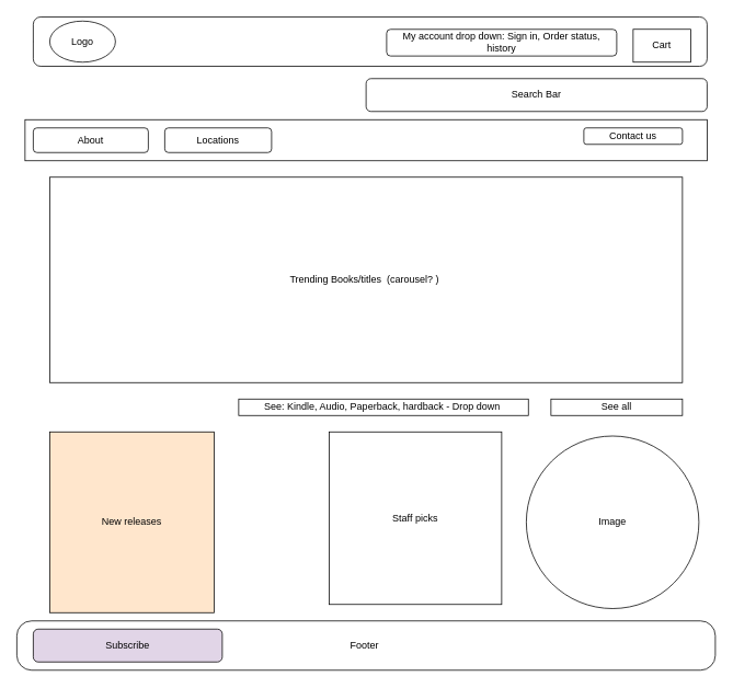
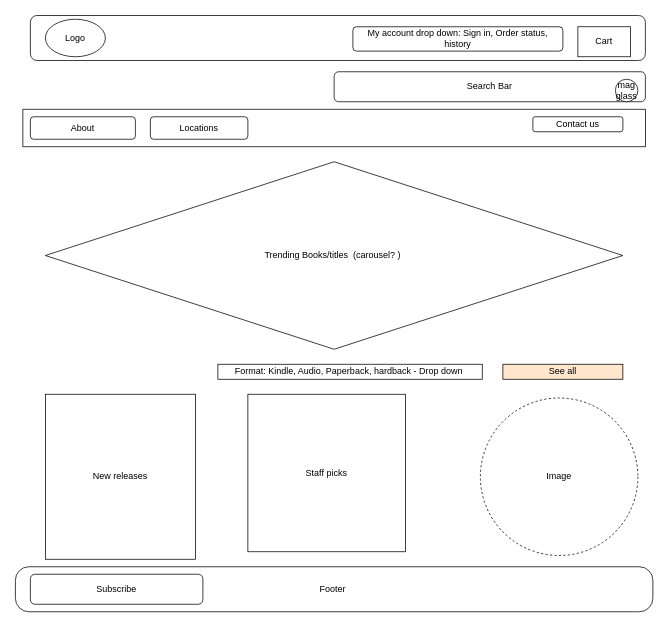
  <mxCell id="0" />
  <mxCell id="1" parent="0" />
  <mxCell id="2" style="edgeStyle=orthogonalEdgeStyle;rounded=0;orthogonalLoop=1;jettySize=auto;html=1;exitX=0;exitY=0.5;exitDx=0;exitDy=0;entryX=0;entryY=0.5;entryDx=0;entryDy=0;" edge="1" parent="1" source="3" target="5"><mxGeometry relative="1" as="geometry" /></mxCell>
  <mxCell id="3" value="" style="rounded=1;whiteSpace=wrap;html=1;" vertex="1" parent="1"><mxGeometry x="40" y="20" width="820" height="60" as="geometry" /></mxCell>
  <mxCell id="4" value="Search Bar" style="rounded=1;whiteSpace=wrap;html=1;" vertex="1" parent="1"><mxGeometry x="445" y="95" width="415" height="40" as="geometry" /></mxCell>
  <mxCell id="5" value="Logo" style="ellipse;whiteSpace=wrap;html=1;" vertex="1" parent="1"><mxGeometry x="60" y="25" width="80" height="50" as="geometry" /></mxCell>
  <mxCell id="6" value="" style="rounded=0;whiteSpace=wrap;html=1;" vertex="1" parent="1"><mxGeometry x="30" y="145" width="830" height="50" as="geometry" /></mxCell>
  <mxCell id="7" value="About" style="rounded=1;whiteSpace=wrap;html=1;" vertex="1" parent="1"><mxGeometry x="40" y="155" width="140" height="30" as="geometry" /></mxCell>
  <mxCell id="8" value="Contact us" style="rounded=1;whiteSpace=wrap;html=1;" vertex="1" parent="1"><mxGeometry x="710" y="155" width="120" height="20" as="geometry" /></mxCell>
  <mxCell id="9" value="Locations" style="rounded=1;whiteSpace=wrap;html=1;" vertex="1" parent="1"><mxGeometry x="200" y="155" width="130" height="30" as="geometry" /></mxCell>
  <mxCell id="10" value="Footer&amp;nbsp;" style="rounded=1;whiteSpace=wrap;html=1;arcSize=30;" vertex="1" parent="1"><mxGeometry y="755" width="850" height="60" as="geometry" x="20" /></mxCell>
- <mxCell id="11" value="Subscribe" style="rounded=1;whiteSpace=wrap;html=1;fillColor=#e1d5e7;" vertex="1" parent="1"><mxGeometry x="40" y="765" width="230" height="40" as="geometry" /></mxCell>
- <mxCell id="12" value="Trending Books/titles&amp;nbsp; (carousel? )&amp;nbsp;" style="rounded=0;whiteSpace=wrap;html=1;" vertex="1" parent="1"><mxGeometry x="60" y="215" width="770" height="250" as="geometry" /></mxCell>
- <mxCell id="13" value="See all" style="rounded=0;whiteSpace=wrap;html=1;" vertex="1" parent="1"><mxGeometry x="670" y="485" width="160" height="20" as="geometry" /></mxCell>
+ <mxCell id="11" value="Subscribe" style="rounded=1;whiteSpace=wrap;html=1;" vertex="1" parent="1"><mxGeometry x="40" y="765" width="230" height="40" as="geometry" /></mxCell>
+ <mxCell id="12" value="Trending Books/titles&amp;nbsp; (carousel? )&amp;nbsp;" style="rhombus;whiteSpace=wrap;html=1;" vertex="1" parent="1"><mxGeometry x="60" y="215" width="770" height="250" as="geometry" /></mxCell>
+ <mxCell id="13" value="See all" style="rounded=0;whiteSpace=wrap;html=1;fillColor=#ffe6cc;" vertex="1" parent="1"><mxGeometry x="670" y="485" width="160" height="20" as="geometry" /></mxCell>
  <mxCell id="14" value="Cart" style="rounded=0;whiteSpace=wrap;html=1;" vertex="1" parent="1"><mxGeometry x="770" y="35" width="70" height="40" as="geometry" /></mxCell>
+ <mxCell id="15" value="mag glass" style="ellipse;whiteSpace=wrap;html=1;aspect=fixed;" vertex="1" parent="1"><mxGeometry x="820" y="105" width="30" height="30" as="geometry" /></mxCell>
  <mxCell id="16" value="My account drop down: Sign in, Order status, history" style="rounded=1;whiteSpace=wrap;html=1;" vertex="1" parent="1"><mxGeometry x="470" y="35" width="280" height="32.5" as="geometry" /></mxCell>
- <mxCell id="17" value="New releases" style="rounded=0;whiteSpace=wrap;html=1;fillColor=#ffe6cc;" vertex="1" parent="1"><mxGeometry x="60" y="525" width="200" height="220" as="geometry" /></mxCell>
- <mxCell id="18" value="See: Kindle, Audio, Paperback, hardback - Drop down&amp;nbsp;" style="rounded=0;whiteSpace=wrap;html=1;" vertex="1" parent="1"><mxGeometry x="290" y="485" width="352.5" height="20" as="geometry" /></mxCell>
- <mxCell id="19" value="Staff picks" style="whiteSpace=wrap;html=1;aspect=fixed;" vertex="1" parent="1"><mxGeometry x="400" y="525" width="210" height="210" as="geometry" /></mxCell>
- <mxCell id="20" value="Image" style="ellipse;whiteSpace=wrap;html=1;aspect=fixed;" vertex="1" parent="1"><mxGeometry x="640" y="530" width="210" height="210" as="geometry" /></mxCell>
+ <mxCell id="17" value="New releases" style="rounded=0;whiteSpace=wrap;html=1;" vertex="1" parent="1"><mxGeometry x="60" y="525" width="200" height="220" as="geometry" /></mxCell>
+ <mxCell id="18" value="Format: Kindle, Audio, Paperback, hardback - Drop down&amp;nbsp;" style="rounded=0;whiteSpace=wrap;html=1;" vertex="1" parent="1"><mxGeometry x="290" y="485" width="352.5" height="20" as="geometry" /></mxCell>
+ <mxCell id="19" value="Staff picks" style="whiteSpace=wrap;html=1;aspect=fixed;" vertex="1" parent="1"><mxGeometry x="330" y="525" width="210" height="210" as="geometry" /></mxCell>
+ <mxCell id="20" value="Image" style="ellipse;whiteSpace=wrap;html=1;aspect=fixed;dashed=1;" vertex="1" parent="1"><mxGeometry x="640" y="530" width="210" height="210" as="geometry" /></mxCell>
  <mxCell id="21" style="edgeStyle=orthogonalEdgeStyle;rounded=0;orthogonalLoop=1;jettySize=auto;html=1;exitX=0.5;exitY=1;exitDx=0;exitDy=0;" edge="1" parent="1" source="4" target="4"><mxGeometry relative="1" as="geometry" /></mxCell>
